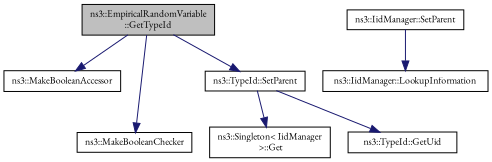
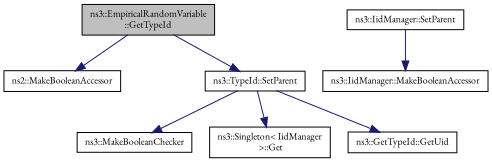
  digraph {
    fontname="EB Garamond"
    rankdir=TB
    node [color=black fillcolor=white fontname="EB Garamond" fontsize=10 shape=record style=filled]
    edge [color=midnightblue fontname="EB Garamond" fontsize=10 labelfontname=Helvetica labelfontsize=10 style=solid]
    n1 [fillcolor=grey75 fontcolor=black height=0.2 label="ns3::EmpiricalRandomVariable\l::GetTypeId" width=0.4]
-   n2 [height=0.2 label="ns3::MakeBooleanAccessor" width=0.4]
+   n2 [height=0.2 label="ns2::MakeBooleanAccessor" width=0.4]
    n3 [height=0.2 label="ns3::MakeBooleanChecker" width=0.4]
    n4 [height=0.2 label="ns3::TypeId::SetParent" width=0.4]
    n5 [height=0.2 label="ns3::Singleton\< IidManager\l \>::Get" width=0.4]
-   n6 [height=0.2 label="ns3::TypeId::GetUid" width=0.4]
+   n6 [height=0.2 label="ns3::GetTypeId::GetUid" width=0.4]
    n7 [height=0.2 label="ns3::IidManager::SetParent" width=0.4]
-   n8 [height=0.2 label="ns3::IidManager::LookupInformation" width=0.4]
+   n8 [height=0.2 label="ns3::IidManager::MakeBooleanAccessor" width=0.4]
    n1 -> n2
-   n1 -> n3
+   n4 -> n3
    n1 -> n4
    n4 -> n5
    n4 -> n6
    n7 -> n8
  }
